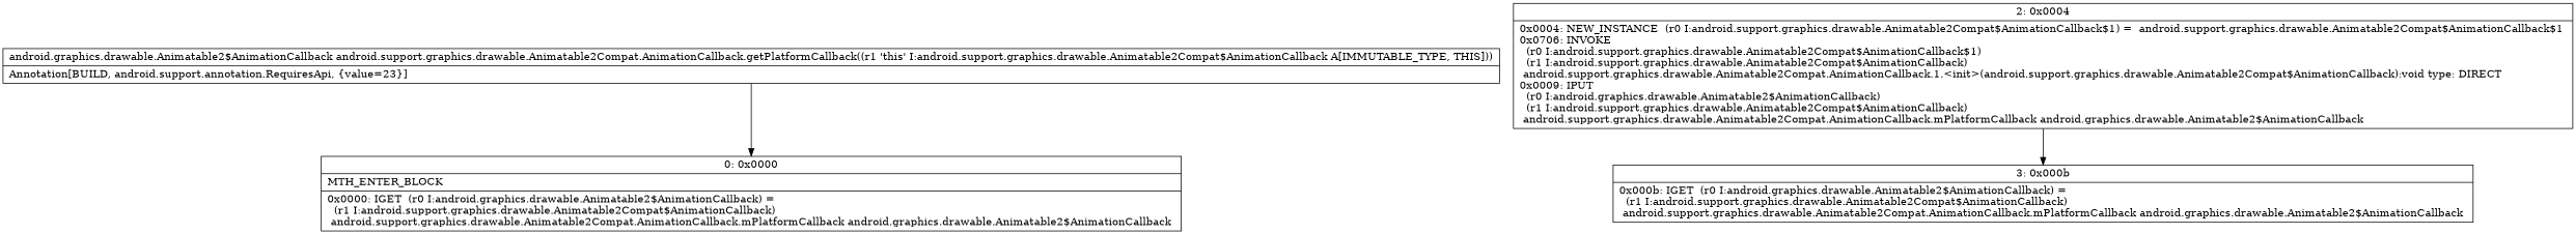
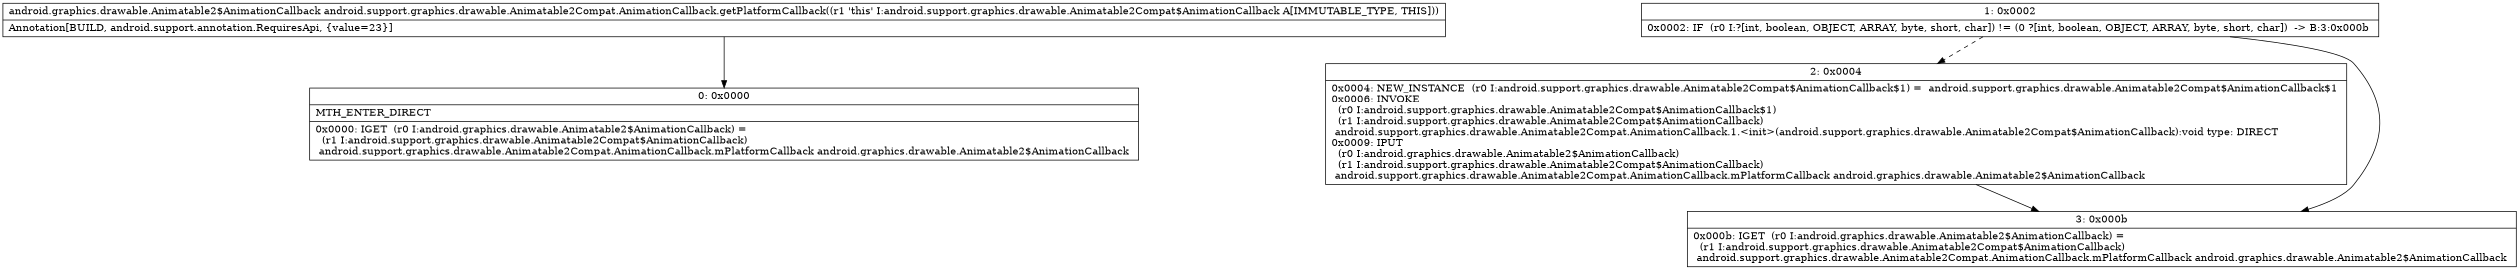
  digraph {
    node [shape=record]
-   n1 [label="{0\:\ 0x0000|MTH_ENTER_BLOCK\l|0x0000: IGET  (r0 I:android.graphics.drawable.Animatable2$AnimationCallback) = \l  (r1 I:android.support.graphics.drawable.Animatable2Compat$AnimationCallback)\l android.support.graphics.drawable.Animatable2Compat.AnimationCallback.mPlatformCallback android.graphics.drawable.Animatable2$AnimationCallback \l}"]
-   n3 [label="{2\:\ 0x0004|0x0004: NEW_INSTANCE  (r0 I:android.support.graphics.drawable.Animatable2Compat$AnimationCallback$1) =  android.support.graphics.drawable.Animatable2Compat$AnimationCallback$1 \l0x0706: INVOKE  \l  (r0 I:android.support.graphics.drawable.Animatable2Compat$AnimationCallback$1)\l  (r1 I:android.support.graphics.drawable.Animatable2Compat$AnimationCallback)\l android.support.graphics.drawable.Animatable2Compat.AnimationCallback.1.\<init\>(android.support.graphics.drawable.Animatable2Compat$AnimationCallback):void type: DIRECT \l0x0009: IPUT  \l  (r0 I:android.graphics.drawable.Animatable2$AnimationCallback)\l  (r1 I:android.support.graphics.drawable.Animatable2Compat$AnimationCallback)\l android.support.graphics.drawable.Animatable2Compat.AnimationCallback.mPlatformCallback android.graphics.drawable.Animatable2$AnimationCallback \l}"]
+   n1 [label="{0\:\ 0x0000|MTH_ENTER_DIRECT\l|0x0000: IGET  (r0 I:android.graphics.drawable.Animatable2$AnimationCallback) = \l  (r1 I:android.support.graphics.drawable.Animatable2Compat$AnimationCallback)\l android.support.graphics.drawable.Animatable2Compat.AnimationCallback.mPlatformCallback android.graphics.drawable.Animatable2$AnimationCallback \l}"]
+   n2 [label="{1\:\ 0x0002|0x0002: IF  (r0 I:?[int, boolean, OBJECT, ARRAY, byte, short, char]) != (0 ?[int, boolean, OBJECT, ARRAY, byte, short, char])  \-\> B:3:0x000b \l}"]
+   n3 [label="{2\:\ 0x0004|0x0004: NEW_INSTANCE  (r0 I:android.support.graphics.drawable.Animatable2Compat$AnimationCallback$1) =  android.support.graphics.drawable.Animatable2Compat$AnimationCallback$1 \l0x0006: INVOKE  \l  (r0 I:android.support.graphics.drawable.Animatable2Compat$AnimationCallback$1)\l  (r1 I:android.support.graphics.drawable.Animatable2Compat$AnimationCallback)\l android.support.graphics.drawable.Animatable2Compat.AnimationCallback.1.\<init\>(android.support.graphics.drawable.Animatable2Compat$AnimationCallback):void type: DIRECT \l0x0009: IPUT  \l  (r0 I:android.graphics.drawable.Animatable2$AnimationCallback)\l  (r1 I:android.support.graphics.drawable.Animatable2Compat$AnimationCallback)\l android.support.graphics.drawable.Animatable2Compat.AnimationCallback.mPlatformCallback android.graphics.drawable.Animatable2$AnimationCallback \l}"]
    n4 [label="{3\:\ 0x000b|0x000b: IGET  (r0 I:android.graphics.drawable.Animatable2$AnimationCallback) = \l  (r1 I:android.support.graphics.drawable.Animatable2Compat$AnimationCallback)\l android.support.graphics.drawable.Animatable2Compat.AnimationCallback.mPlatformCallback android.graphics.drawable.Animatable2$AnimationCallback \l}"]
    n5 [label="{android.graphics.drawable.Animatable2$AnimationCallback android.support.graphics.drawable.Animatable2Compat.AnimationCallback.getPlatformCallback((r1 'this' I:android.support.graphics.drawable.Animatable2Compat$AnimationCallback A[IMMUTABLE_TYPE, THIS]))  | Annotation[BUILD, android.support.annotation.RequiresApi, \{value=23\}]\l}"]
+   n2 -> n3 [style=dashed]
+   n2 -> n4
    n3 -> n4
    n5 -> n1
  }
